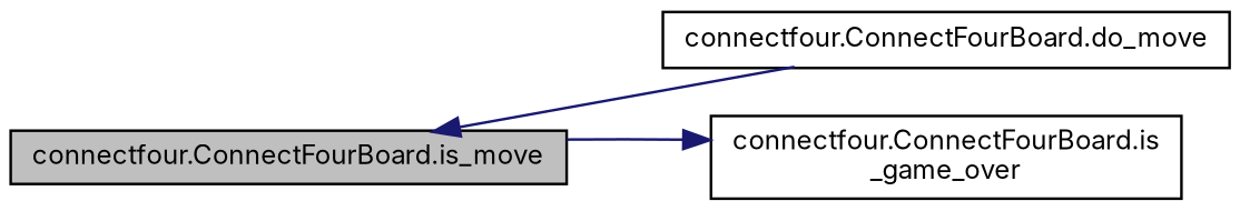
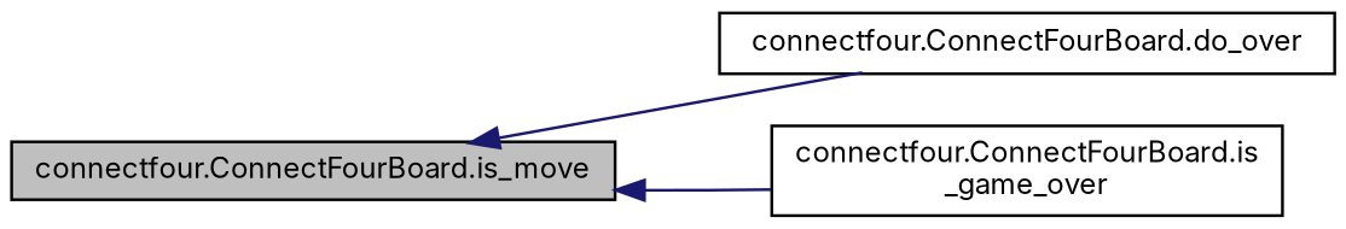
  digraph {
    fontname=Inter
    rankdir=LR
    node [color=black fillcolor=white fontname=Inter fontsize=10 shape=record style=filled]
    edge [color=midnightblue dir=back fontname=Inter fontsize=10 labelfontname=Helvetica labelfontsize=10 style=solid]
    n1 [fillcolor=grey75 fontcolor=black height=0.2 label="connectfour.ConnectFourBoard.is_move" width=0.4]
-   n2 [height=0.2 label="connectfour.ConnectFourBoard.do_move" width=0.4]
+   n2 [height=0.2 label="connectfour.ConnectFourBoard.do_over" width=0.4]
    n3 [height=0.2 label="connectfour.ConnectFourBoard.is\l_game_over" width=0.4]
    n1 -> n2
-   n3 -> n1
+   n1 -> n3
  }
